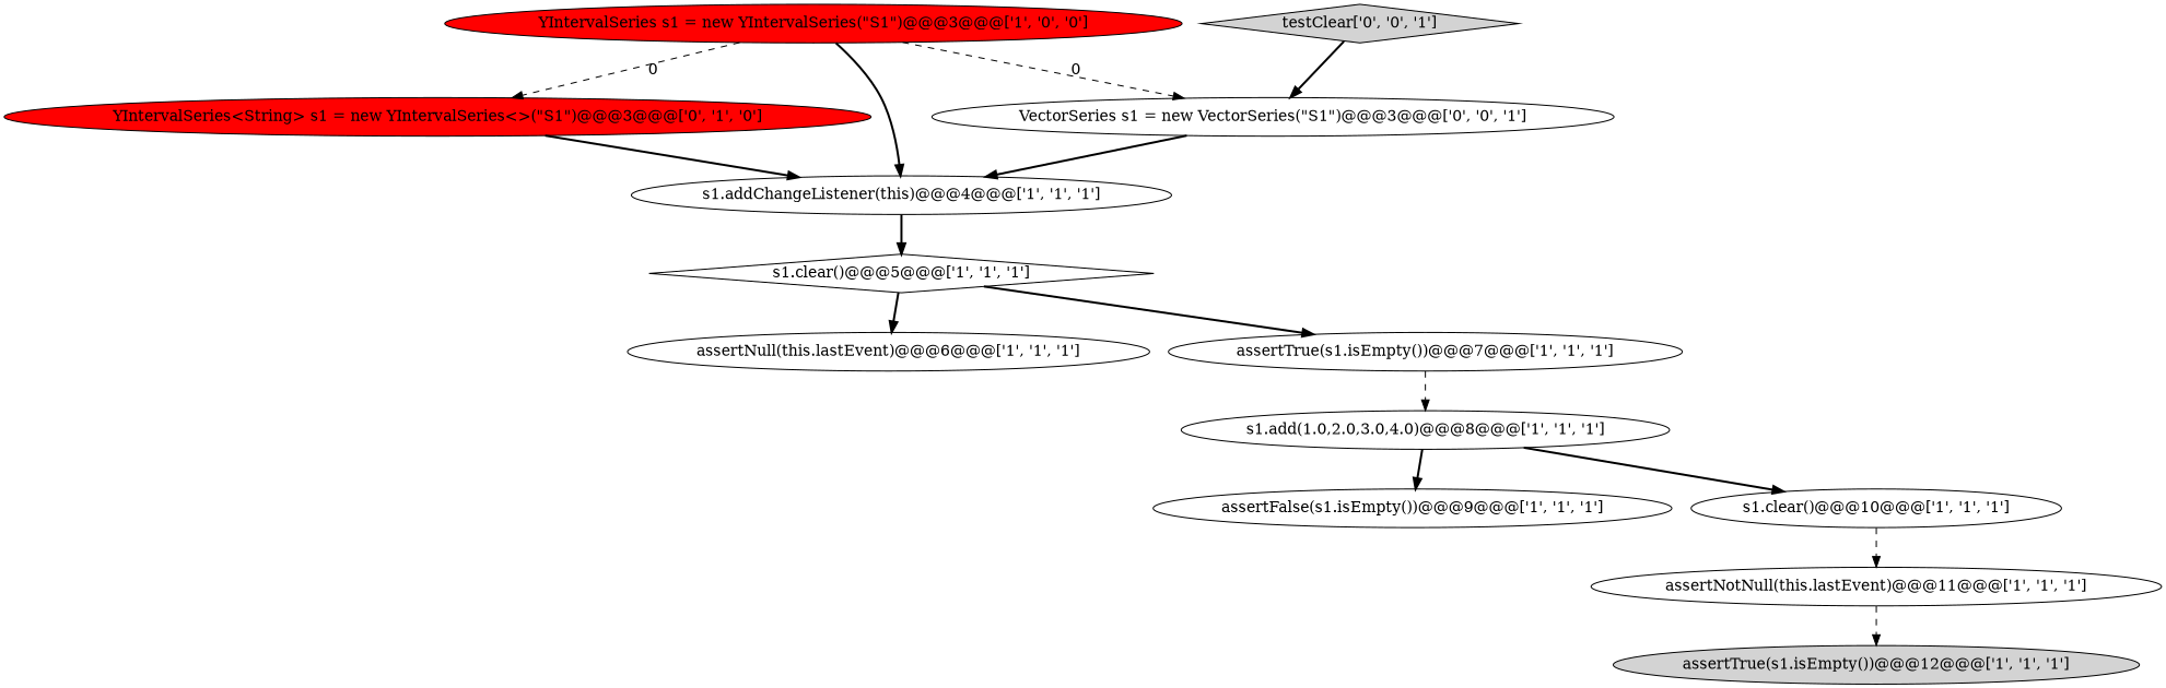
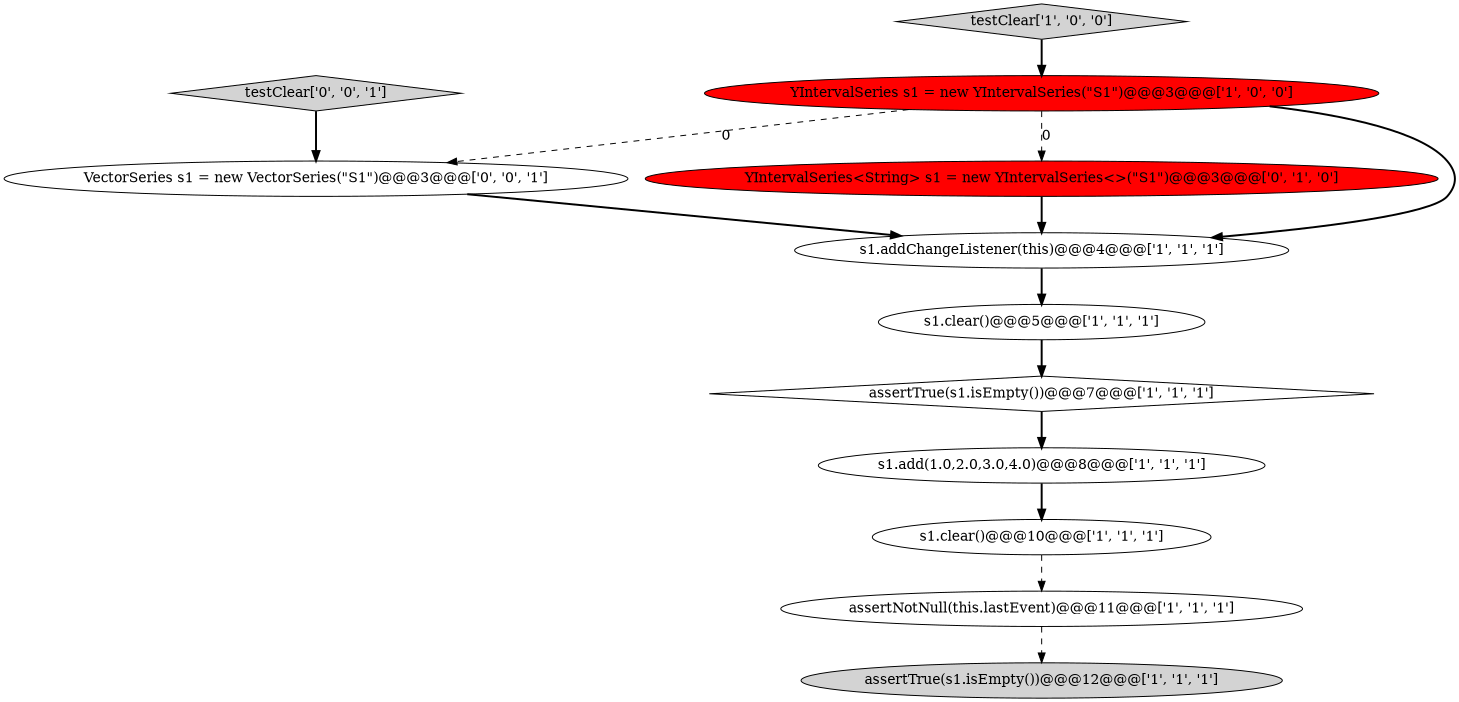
  digraph {
    node [fillcolor=white shape=ellipse style=filled]
    edge [style=bold]
-   n1 [label="assertNull(this.lastEvent)@@@6@@@['1', '1', '1']"]
-   n2 [label="assertTrue(s1.isEmpty())@@@7@@@['1', '1', '1']"]
+   n2 [label="assertTrue(s1.isEmpty())@@@7@@@['1', '1', '1']" shape=diamond]
    n3 [label="s1.add(1.0,2.0,3.0,4.0)@@@8@@@['1', '1', '1']"]
-   n4 [label="assertFalse(s1.isEmpty())@@@9@@@['1', '1', '1']"]
    n5 [label="s1.clear()@@@10@@@['1', '1', '1']"]
    n6 [fillcolor=red label="YIntervalSeries<String> s1 = new YIntervalSeries<>(\"S1\")@@@3@@@['0', '1', '0']"]
    n7 [label="s1.addChangeListener(this)@@@4@@@['1', '1', '1']"]
-   n8 [label="s1.clear()@@@5@@@['1', '1', '1']" shape=diamond]
+   n8 [label="s1.clear()@@@5@@@['1', '1', '1']"]
    n9 [fillcolor=red label="YIntervalSeries s1 = new YIntervalSeries(\"S1\")@@@3@@@['1', '0', '0']"]
    n10 [label="VectorSeries s1 = new VectorSeries(\"S1\")@@@3@@@['0', '0', '1']"]
    n11 [fillcolor=lightgray label="testClear['0', '0', '1']" shape=diamond]
    n12 [label="assertNotNull(this.lastEvent)@@@11@@@['1', '1', '1']"]
    n13 [fillcolor=lightgray label="assertTrue(s1.isEmpty())@@@12@@@['1', '1', '1']"]
-   n2 -> n3 [style=dashed]
-   n3 -> n4
+   n14 [fillcolor=lightgray label="testClear['1', '0', '0']" shape=diamond]
+   n2 -> n3
    n3 -> n5
    n5 -> n12 [style=dashed]
    n6 -> n7
    n7 -> n8
-   n8 -> n1
    n8 -> n2
    n9 -> n6 [label=0 style=dashed]
    n9 -> n7
    n9 -> n10 [label=0 style=dashed]
    n10 -> n7
    n11 -> n10
    n12 -> n13 [style=dashed]
+   n14 -> n9
  }
